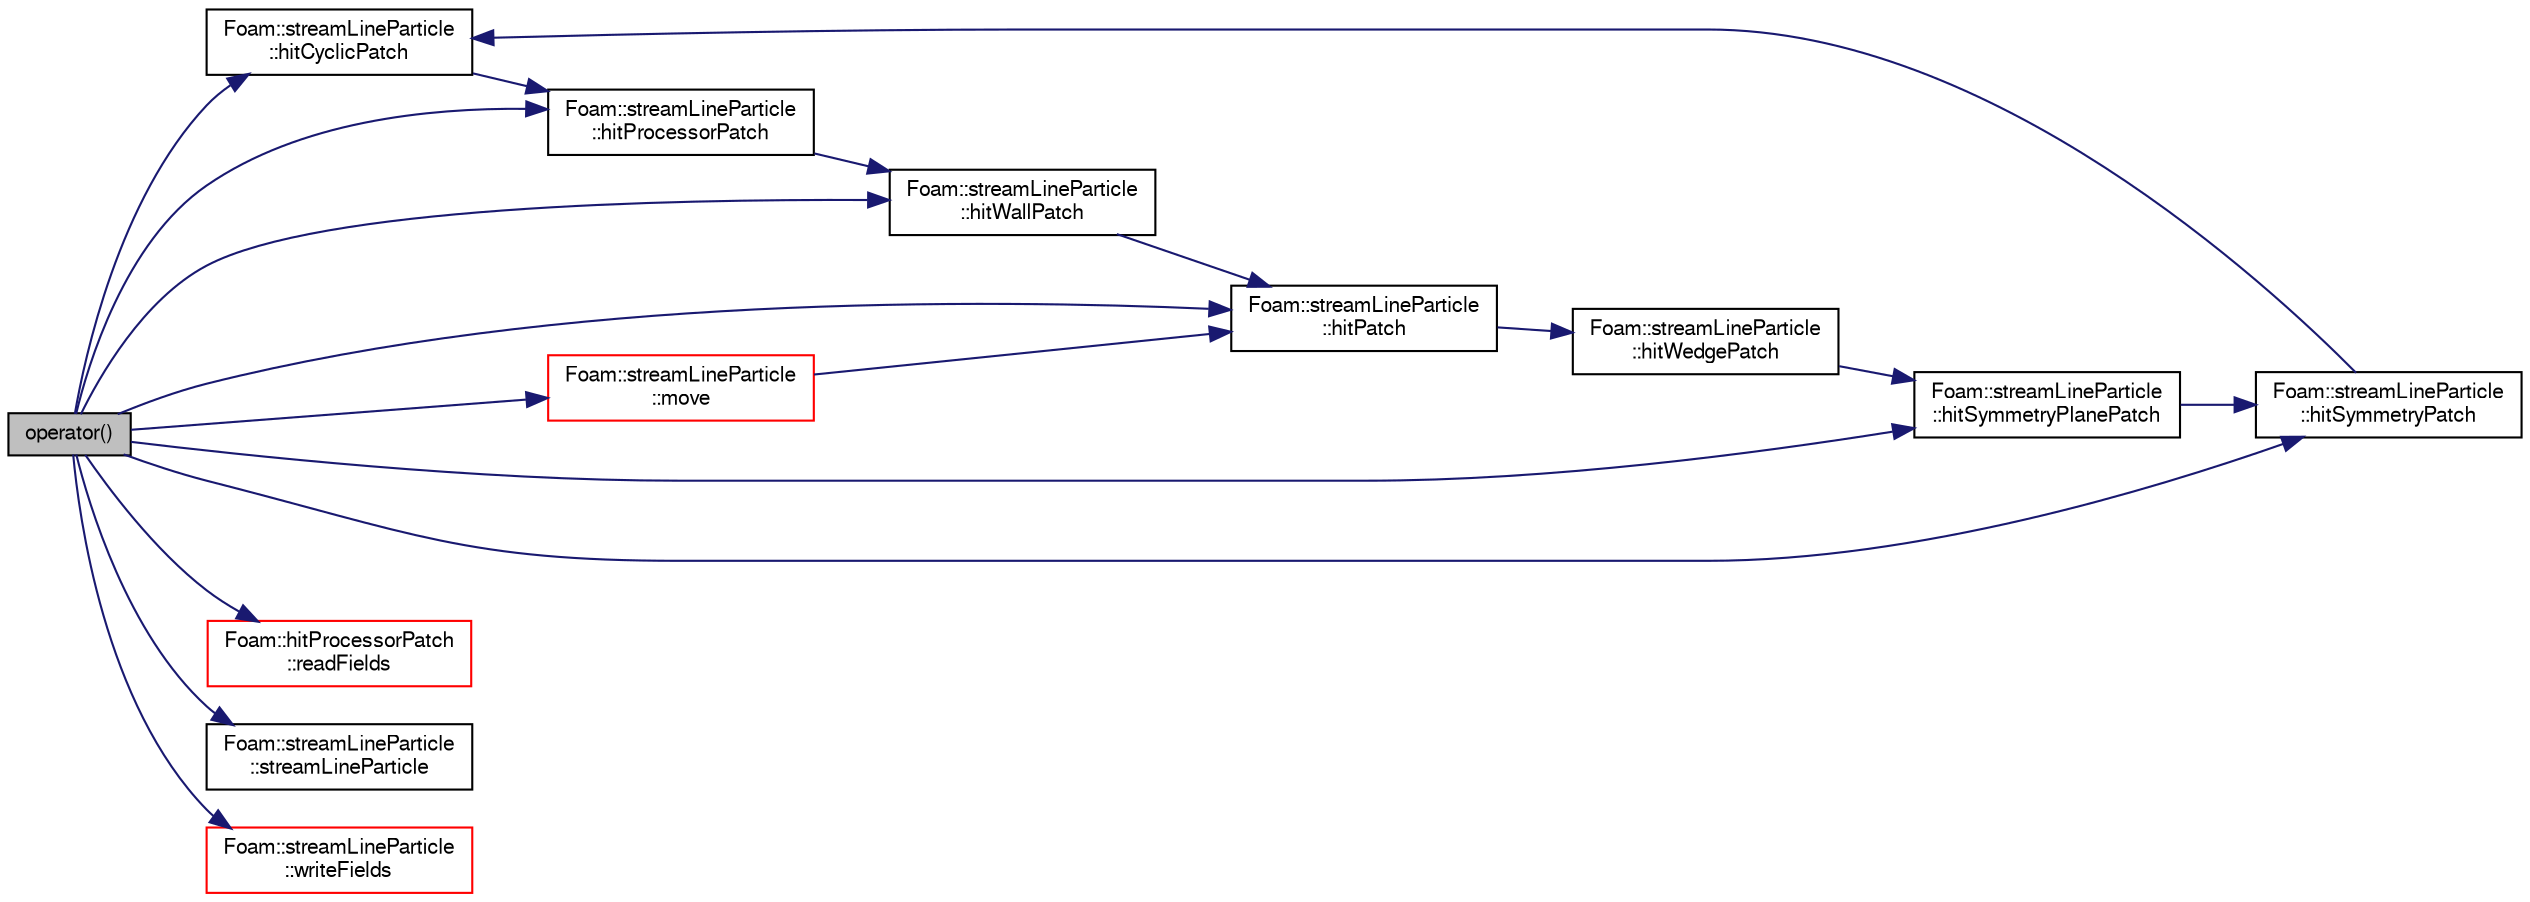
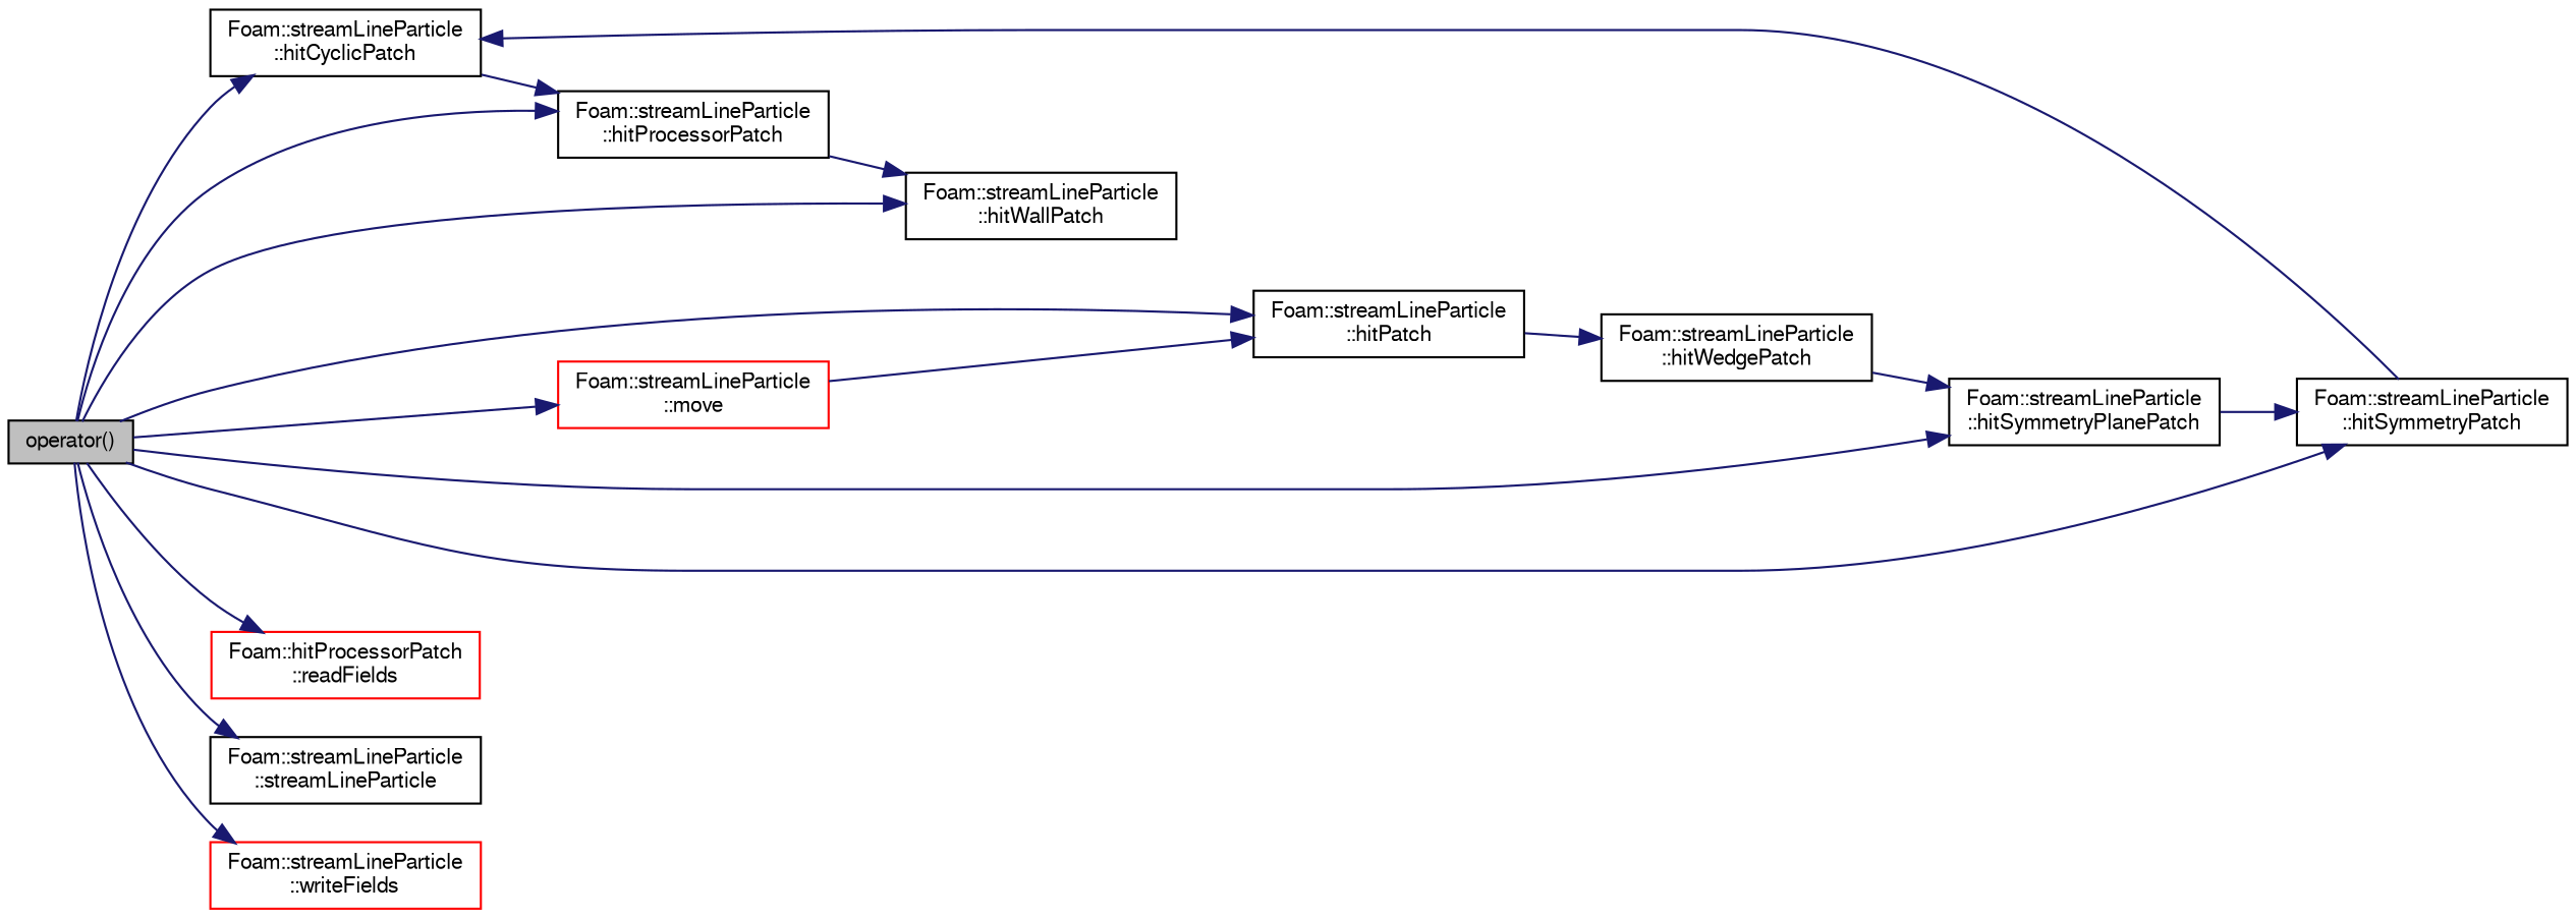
  digraph {
    rankdir=LR
    node [color=black fontname=FreeSans fontsize=10 shape=record]
    edge [color=midnightblue fontname=FreeSans fontsize=10 labelfontname=FreeSans labelfontsize=10 style=solid]
    n1 [fillcolor=grey75 fontcolor=black height=0.2 label="operator()" style=filled width=0.4]
    n2 [height=0.2 label="Foam::streamLineParticle\l::hitCyclicPatch" width=0.4]
    n3 [height=0.2 label="Foam::streamLineParticle\l::hitProcessorPatch" width=0.4]
    n4 [height=0.2 label="Foam::streamLineParticle\l::hitWallPatch" width=0.4]
    n5 [height=0.2 label="Foam::streamLineParticle\l::hitPatch" width=0.4]
    n6 [height=0.2 label="Foam::streamLineParticle\l::hitSymmetryPlanePatch" width=0.4]
    n7 [height=0.2 label="Foam::streamLineParticle\l::hitSymmetryPatch" width=0.4]
    n8 [color=red height=0.2 label="Foam::streamLineParticle\l::move" width=0.4]
    n9 [color=red height=0.2 label="Foam::hitProcessorPatch\l::readFields" width=0.4]
    n10 [height=0.2 label="Foam::streamLineParticle\l::streamLineParticle" width=0.4]
    n11 [color=red height=0.2 label="Foam::streamLineParticle\l::writeFields" width=0.4]
    n12 [height=0.2 label="Foam::streamLineParticle\l::hitWedgePatch" width=0.4]
    n1 -> n2
    n1 -> n3
    n1 -> n4
    n1 -> n5
    n1 -> n6
    n1 -> n7
    n1 -> n8
    n1 -> n9
    n1 -> n10
    n1 -> n11
    n2 -> n3
    n3 -> n4
-   n4 -> n5
    n5 -> n12
    n6 -> n7
    n7 -> n2
    n8 -> n5
    n12 -> n6
  }
